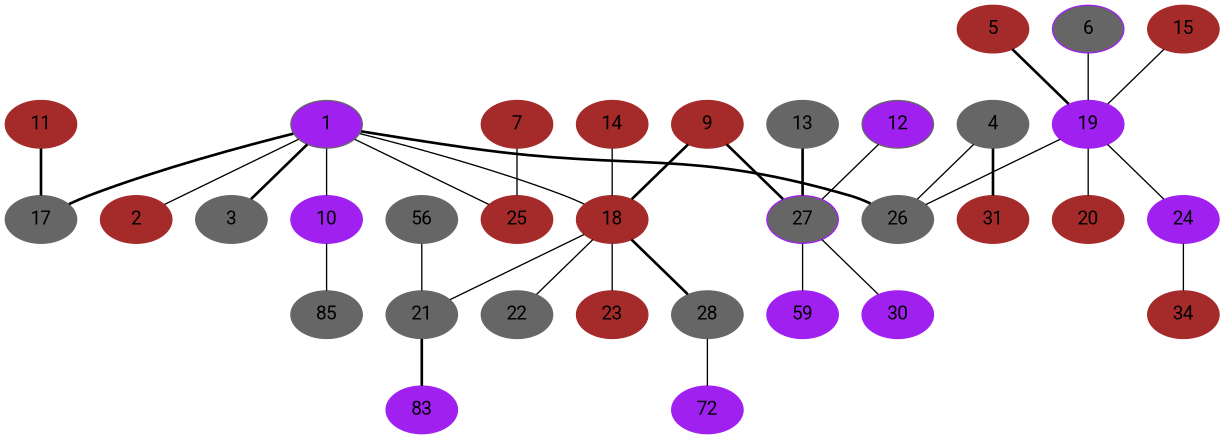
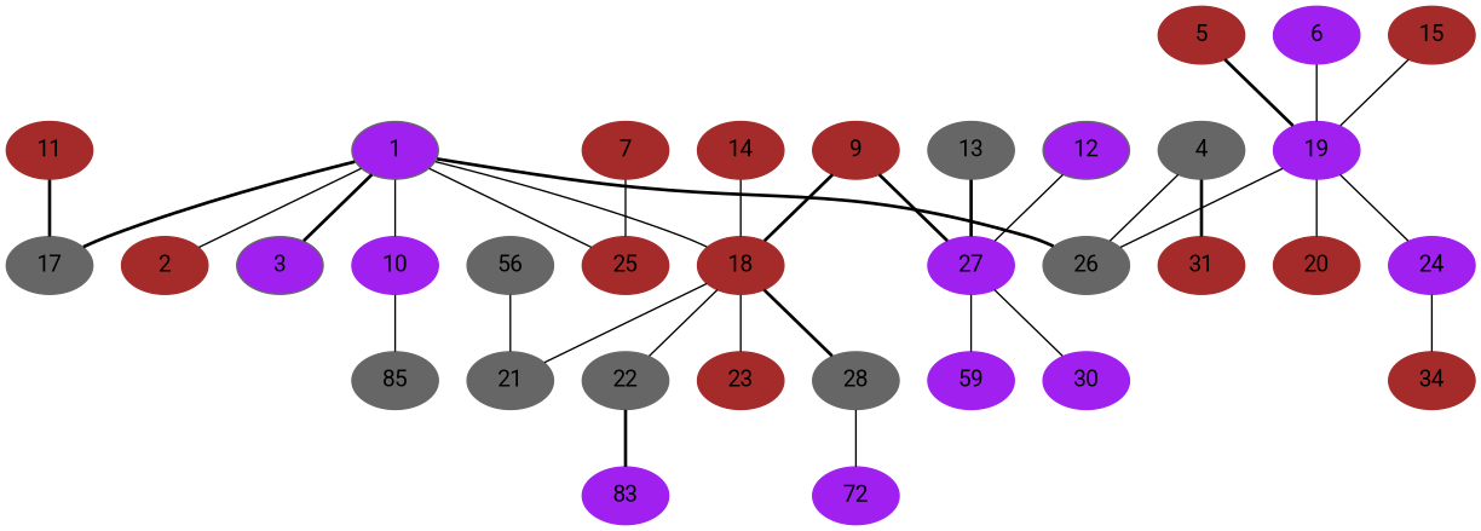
  graph {
    fontname=Roboto
    node [color=brown fontname=Roboto style=filled]
    edge [fontname=Roboto style=solid weight=1.0]
    1 [color=gray40 fillcolor=purple]
    2
-   3 [color=gray40]
+   3 [color=gray40 fillcolor=purple]
    10 [color=purple]
    17 [color=gray40]
    18
    25
    26 [color=gray40]
    n9 [color=gray40 label=85]
    21 [color=gray40]
    22 [color=gray40]
    23
    28 [color=gray40]
    4 [color=gray40]
    31
    5
    19 [color=purple]
    20
    24 [color=purple]
-   6 [color=purple fillcolor=gray40]
+   6 [color=purple]
    7
    9
-   27 [color=purple fillcolor=gray40]
+   27 [color=purple]
    n24 [color=purple label=59]
    30 [color=purple]
    11
    12 [color=gray40 fillcolor=purple]
    13 [color=gray40]
    14
    15
    n31 [color=gray40 label=56]
    n32 [color=purple label=83]
    n33 [color=purple label=72]
    34
    1 -- 2
    1 -- 3 [style=bold]
    1 -- 10
    1 -- 17 [style=bold]
    1 -- 18
    1 -- 25
    1 -- 26 [style=bold]
    10 -- n9
    18 -- 21
    18 -- 22
    18 -- 23
    18 -- 28 [style=bold]
-   21 -- n32 [style=bold]
+   22 -- n32 [style=bold]
    28 -- n33
    4 -- 26
    4 -- 31 [style=bold]
    5 -- 19 [style=bold]
    19 -- 26
    19 -- 20
    19 -- 24
    24 -- 34
    6 -- 19
    7 -- 25
    9 -- 18 [style=bold]
    9 -- 27 [style=bold]
    27 -- n24
    27 -- 30
    11 -- 17 [style=bold]
    12 -- 27
    13 -- 27 [style=bold]
    14 -- 18
    15 -- 19
    n31 -- 21
  }
